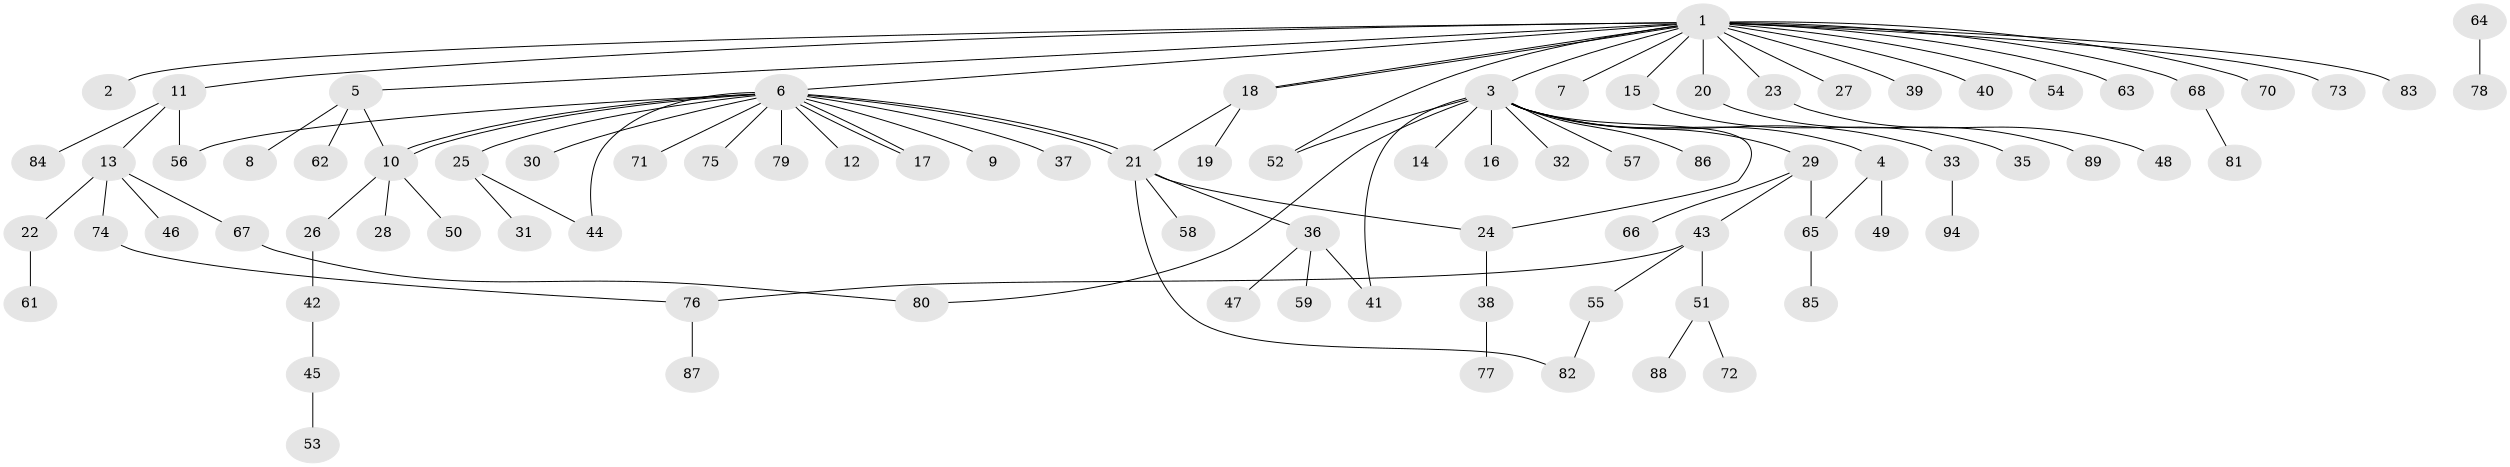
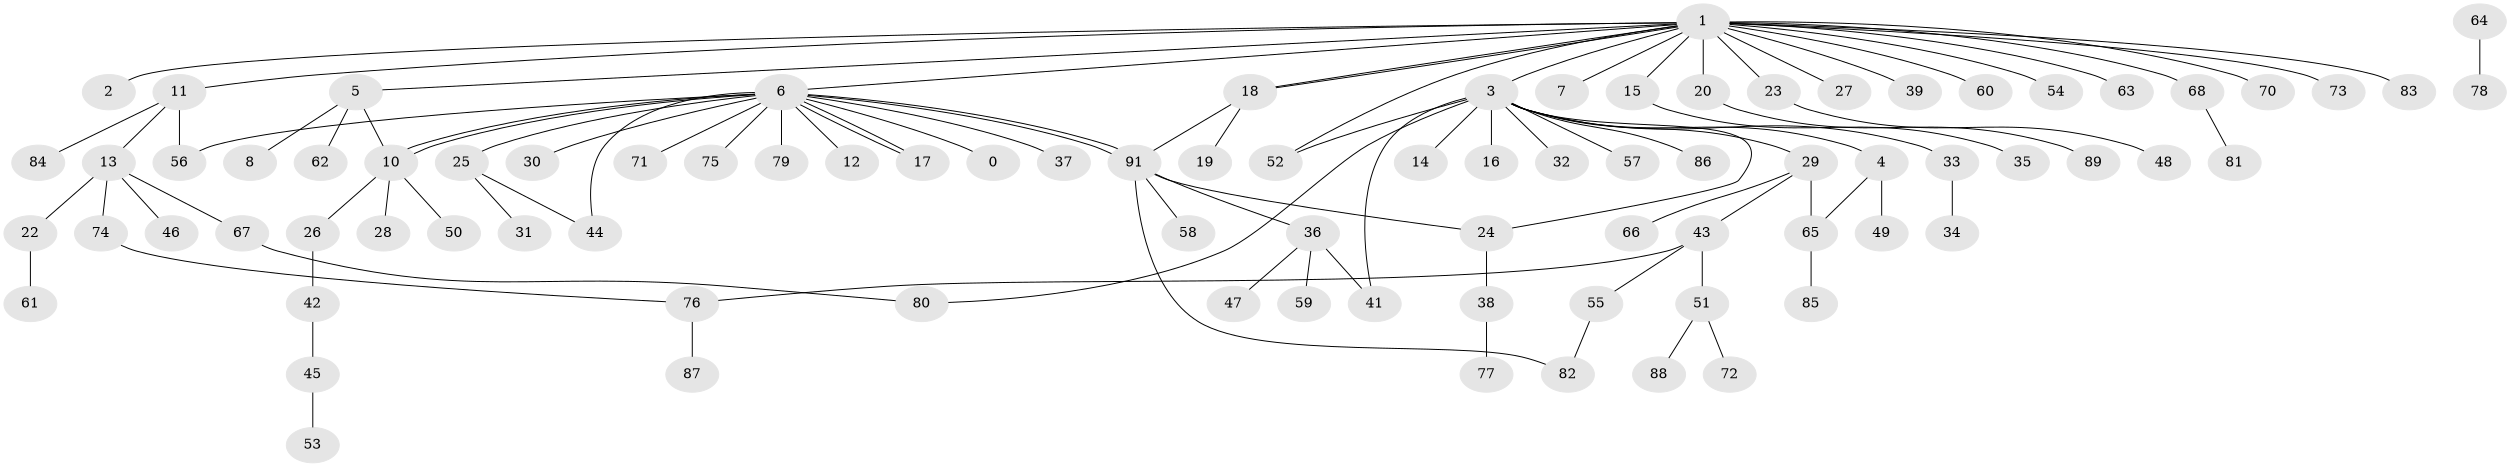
  graph {
    node [color=gray90 style=filled]
    1
    2
    3
    5
    6
    7
    11
    15
    18
    20
    23
    27
    39
-   40
+   40 [label=60]
    52
    54
    63
    68
    70
    73
    83
    4
    14
    16
    24
    29
    32
    33
    41
    57
    80
    86
    8
    10
    62
-   9
+   9 [label=0]
    12
    17
-   21
+   21 [label=91]
    25
    30
    37
    44
    56
    71
    75
    79
    13
    84
    35
    19
    n52 [label=89]
    48
    81
    49
    65
    38
    43
    66
-   34 [label=94]
+   34
    85
    26
    28
    50
    36
    58
    82
    31
    42
    22
    46
    67
    74
    61
    76
    47
    59
    77
    51
    55
    45
    53
    72
    88
    87
    64
    78
    1 -- 2
    1 -- 3
    1 -- 5
    1 -- 6
    1 -- 7
    1 -- 11
    1 -- 15
    1 -- 18
    1 -- 18
    1 -- 20
    1 -- 23
    1 -- 27
    1 -- 39
    1 -- 40
    1 -- 52
    1 -- 54
    1 -- 63
    1 -- 68
    1 -- 70
    1 -- 73
    1 -- 83
    3 -- 52
    3 -- 4
    3 -- 14
    3 -- 16
    3 -- 24
    3 -- 29
    3 -- 32
    3 -- 33
    3 -- 41
    3 -- 57
    3 -- 80
    3 -- 86
    5 -- 8
    5 -- 10
    5 -- 62
    6 -- 10
    6 -- 10
    6 -- 9
    6 -- 12
    6 -- 17
    6 -- 17
    6 -- 21
    6 -- 21
    6 -- 25
    6 -- 30
    6 -- 37
    6 -- 44
    6 -- 56
    6 -- 71
    6 -- 75
    6 -- 79
    11 -- 56
    11 -- 13
    11 -- 84
    15 -- 35
    18 -- 21
    18 -- 19
    20 -- n52
    23 -- 48
    68 -- 81
    4 -- 49
    4 -- 65
    24 -- 38
    29 -- 65
    29 -- 43
    29 -- 66
    33 -- 34
    10 -- 26
    10 -- 28
    10 -- 50
    21 -- 24
    21 -- 36
    21 -- 58
    21 -- 82
    25 -- 44
    25 -- 31
    13 -- 22
    13 -- 46
    13 -- 67
    13 -- 74
    65 -- 85
    38 -- 77
    43 -- 76
    43 -- 51
    43 -- 55
    26 -- 42
    36 -- 41
    36 -- 47
    36 -- 59
    42 -- 45
    22 -- 61
    67 -- 80
    74 -- 76
    76 -- 87
    51 -- 72
    51 -- 88
    55 -- 82
    45 -- 53
    64 -- 78
  }
